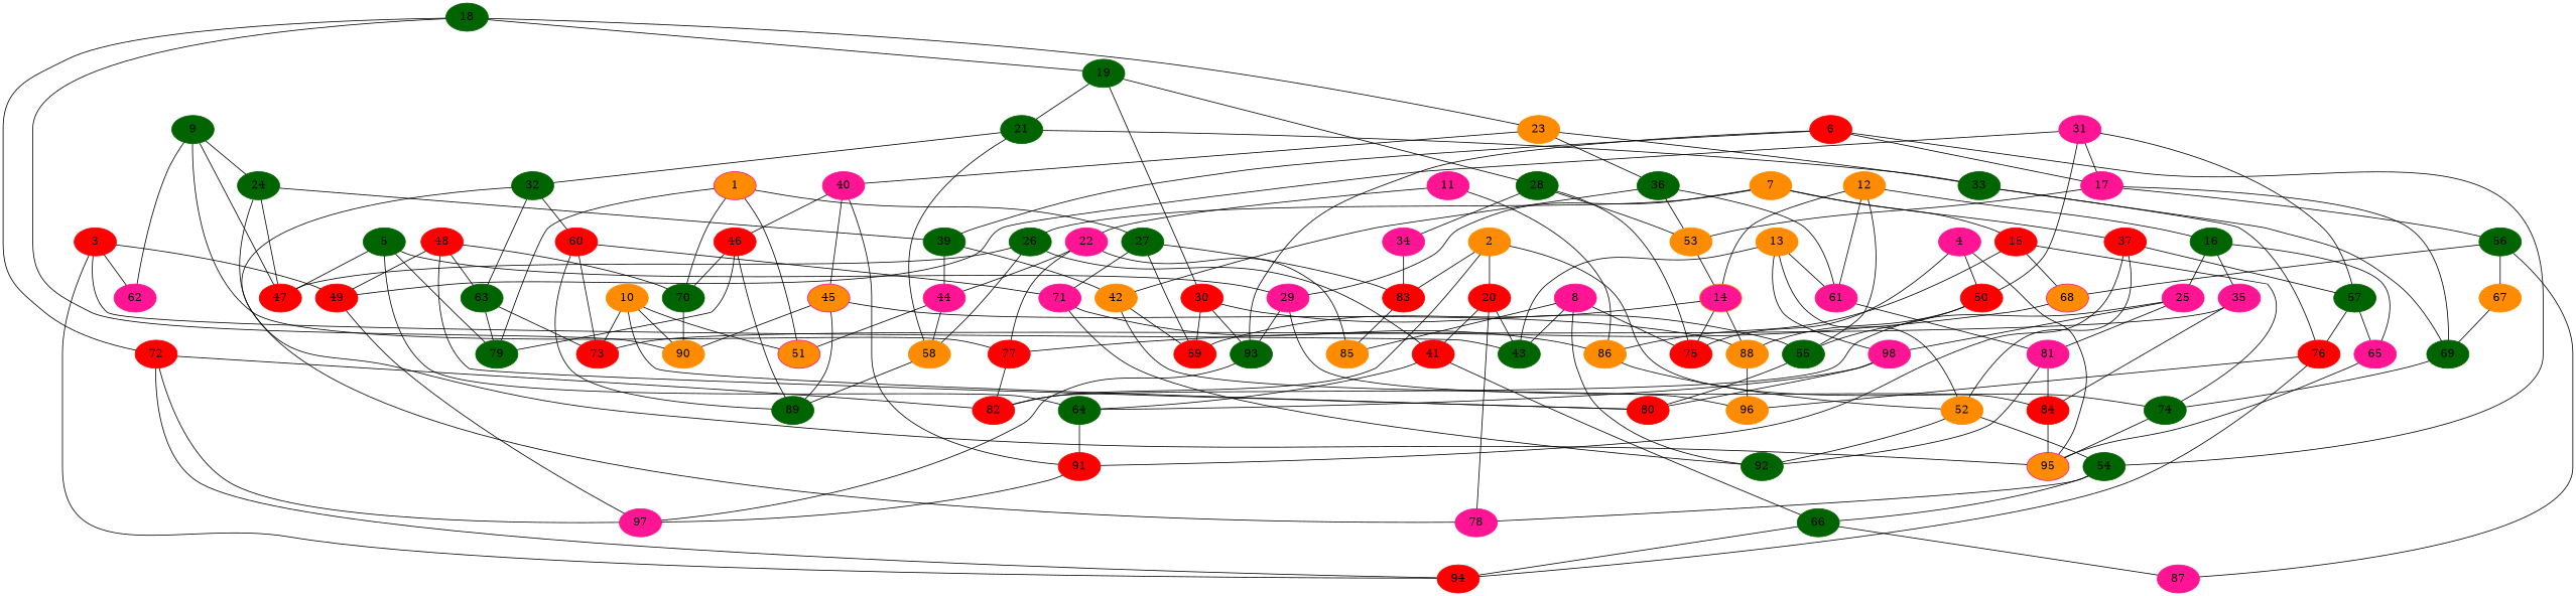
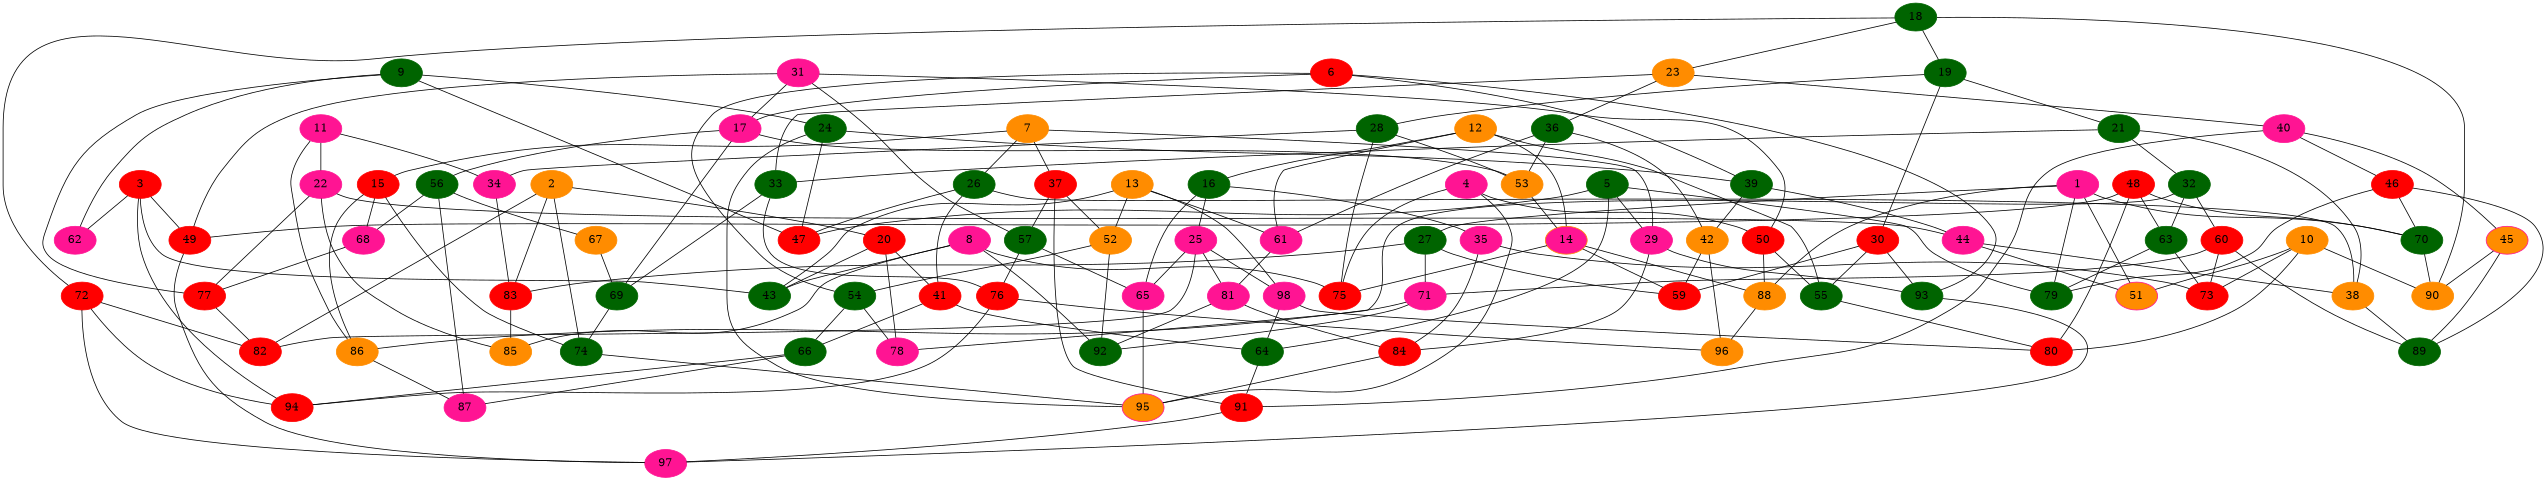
  graph {
    node [color=darkgreen style=filled]
-   1 [color=deeppink fillcolor=darkorange]
+   1 [color=deeppink]
    27
    51 [color=deeppink fillcolor=darkorange]
    70
    79
    83 [color=red]
    59 [color=red]
    71 [color=deeppink]
    90 [color=darkorange]
    2 [color=darkorange]
    20 [color=red]
    74
    82 [color=red]
    43
    41 [color=red]
    78 [color=deeppink]
    95 [color=deeppink fillcolor=darkorange]
    85 [color=darkorange]
    3 [color=red]
    49 [color=red]
    62 [color=deeppink]
    94 [color=red]
    97 [color=deeppink]
    4 [color=deeppink]
    50 [color=red]
    75 [color=red]
    55
    88 [color=darkorange]
    67 [color=darkorange]
    69
    5
    29 [color=deeppink]
    47 [color=red]
    64
    93
    84 [color=red]
    91 [color=red]
    6 [color=red]
    17 [color=deeppink]
    39
    54
    53 [color=darkorange]
    56
    44 [color=deeppink]
    42 [color=darkorange]
    66
    7 [color=darkorange]
    15 [color=red]
    26
    37 [color=red]
-   68 [color=deeppink fillcolor=darkorange]
+   68 [color=deeppink]
    86 [color=darkorange]
-   58 [color=darkorange]
+   58 [color=darkorange label=38]
    52 [color=darkorange]
    57
    8 [color=deeppink]
    92
    9
    24
    77 [color=red]
    10 [color=darkorange]
    73 [color=red]
    80 [color=red]
    11 [color=deeppink]
    22 [color=deeppink]
    34 [color=deeppink]
    87 [color=deeppink]
    12 [color=darkorange]
    14 [color=darkorange fillcolor=deeppink]
    16
    61 [color=deeppink]
    25 [color=deeppink]
    35 [color=deeppink]
    65 [color=deeppink]
    81 [color=deeppink]
    13 [color=darkorange]
    n77 [color=deeppink label=98]
    96 [color=darkorange]
    18
    19
    23 [color=darkorange]
    72 [color=red]
    21
    28
    30 [color=red]
    33
    36
    40 [color=deeppink]
    32
    60 [color=red]
    63
    76 [color=red]
    89
    45 [color=deeppink fillcolor=darkorange]
    46 [color=red]
    31 [color=deeppink]
    48 [color=red]
    1 -- 27
    1 -- 51
    1 -- 70
    1 -- 79
    27 -- 83
    27 -- 59
    27 -- 71
    70 -- 90
    83 -- 85
    71 -- 86
    71 -- 92
    2 -- 83
    2 -- 20
    2 -- 74
    2 -- 82
    20 -- 43
    20 -- 41
    20 -- 78
    74 -- 95
    41 -- 64
    41 -- 66
    3 -- 43
    3 -- 49
    3 -- 62
    3 -- 94
    49 -- 97
    4 -- 95
    4 -- 50
    4 -- 75
    50 -- 55
    50 -- 88
    55 -- 80
    88 -- 96
    67 -- 69
    69 -- 74
    5 -- 79
    5 -- 29
    5 -- 47
    5 -- 64
    29 -- 93
    29 -- 84
    64 -- 91
    93 -- 97
    84 -- 95
    91 -- 97
    6 -- 93
    6 -- 17
    6 -- 39
    6 -- 54
    17 -- 69
    17 -- 53
    17 -- 56
    39 -- 44
    39 -- 42
    54 -- 78
    54 -- 66
    53 -- 14
    56 -- 67
    56 -- 68
    56 -- 87
    44 -- 51
    44 -- 58
    42 -- 59
    42 -- 96
    66 -- 94
    66 -- 87
    7 -- 29
    7 -- 15
    7 -- 26
    7 -- 37
    15 -- 74
    15 -- 68
    15 -- 86
    26 -- 41
    26 -- 47
    26 -- 58
    37 -- 91
    37 -- 52
    37 -- 57
    68 -- 77
-   86 -- 52
+   86 -- 87
    58 -- 89
    52 -- 54
    52 -- 92
    57 -- 65
    57 -- 76
    8 -- 43
    8 -- 85
    8 -- 75
    8 -- 92
    9 -- 62
    9 -- 47
    9 -- 24
    9 -- 77
    24 -- 95
    24 -- 47
    24 -- 39
    77 -- 82
    10 -- 51
    10 -- 90
    10 -- 73
    10 -- 80
    11 -- 86
    11 -- 22
+   11 -- 34
    22 -- 85
    22 -- 44
    22 -- 77
    34 -- 83
    12 -- 55
    12 -- 14
    12 -- 16
    12 -- 61
    14 -- 59
    14 -- 75
    14 -- 88
    16 -- 25
    16 -- 35
    16 -- 65
    61 -- 81
    25 -- 82
+   25 -- 65
    25 -- 81
    25 -- n77
    35 -- 84
    35 -- 73
    65 -- 95
    81 -- 84
    81 -- 92
    13 -- 43
    13 -- 52
    13 -- 61
    13 -- n77
    n77 -- 64
    n77 -- 80
    18 -- 90
    18 -- 19
    18 -- 23
    18 -- 72
    19 -- 21
    19 -- 28
    19 -- 30
    23 -- 33
    23 -- 36
    23 -- 40
    72 -- 82
    72 -- 94
    72 -- 97
    21 -- 58
    21 -- 33
    21 -- 32
    28 -- 75
    28 -- 53
    28 -- 34
    30 -- 59
    30 -- 55
    30 -- 93
    33 -- 69
    33 -- 76
    36 -- 53
    36 -- 42
    36 -- 61
    40 -- 91
    40 -- 45
    40 -- 46
    32 -- 78
    32 -- 60
    32 -- 63
    60 -- 71
    60 -- 73
    60 -- 89
    63 -- 79
    63 -- 73
    76 -- 94
    76 -- 96
    45 -- 90
-   45 -- 88
+   1 -- 88
    45 -- 89
    46 -- 70
    46 -- 79
    46 -- 89
    31 -- 49
    31 -- 50
    31 -- 17
    31 -- 57
    48 -- 70
    48 -- 49
    48 -- 80
    48 -- 63
  }
